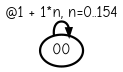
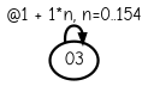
  digraph {
    rankdir=LR
    fontname="Comic Neue"
-   03 [fontsize=20 penwidth=3 shape=oval style=rounded fontname="Comic Neue" label=00]
+   03 [fontsize=20 penwidth=3 shape=oval style=rounded fontname="Comic Neue"]
    03 -> 03 [arrowsize=1 color=black fontsize=20 label="@1 + 1*n, n=0..154" penwidth=3 style=bold fontname="Comic Neue"]
  }
